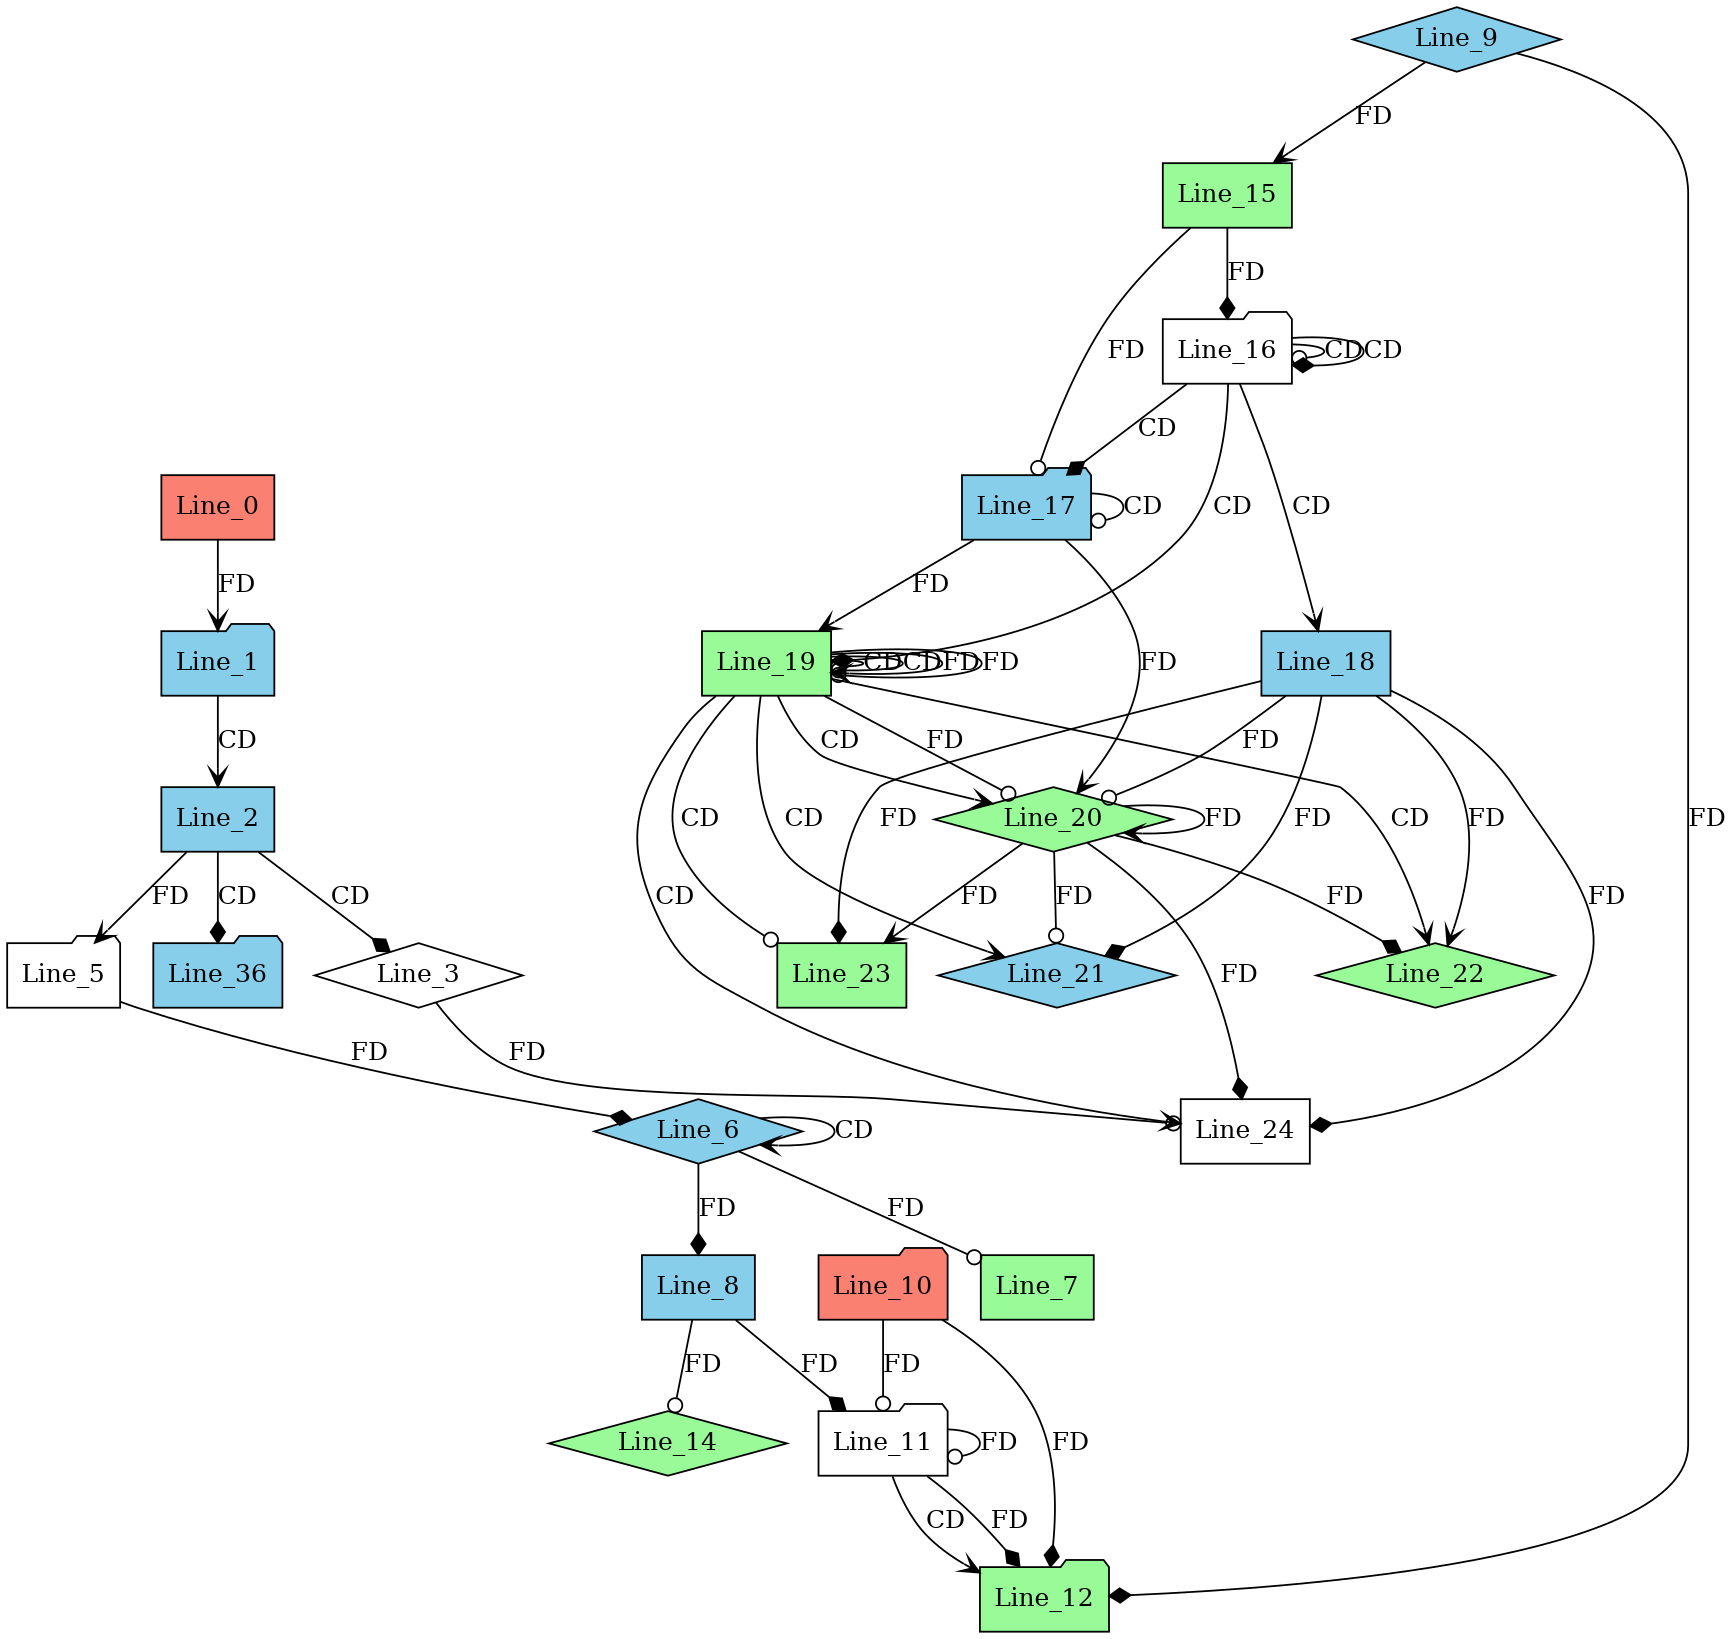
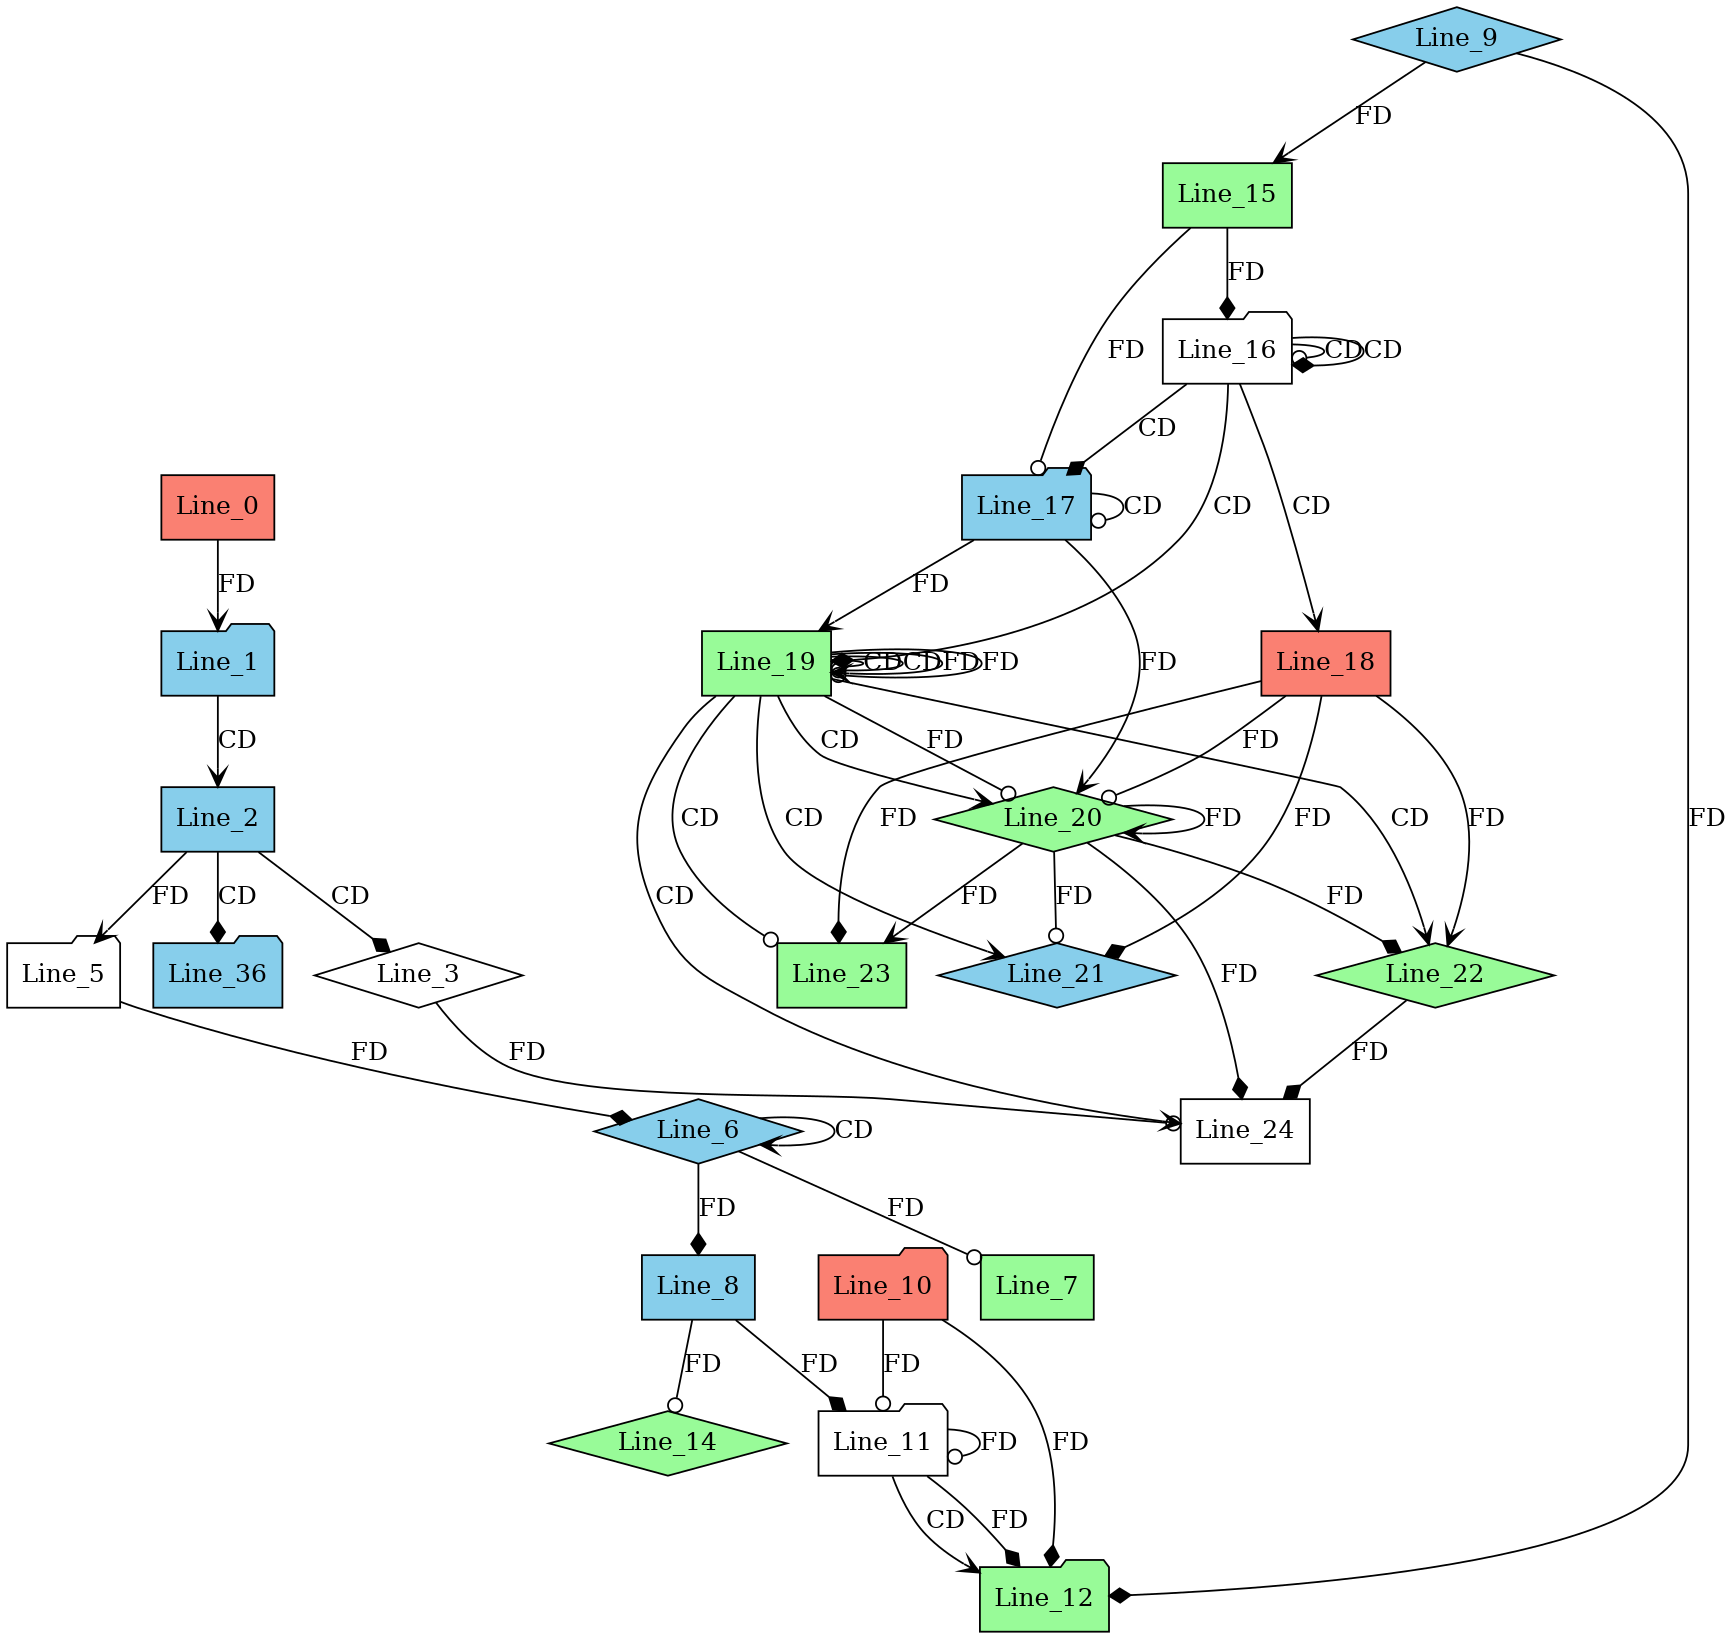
  digraph {
    node [fillcolor=skyblue shape=box style=filled]
    edge [arrowhead=vee]
    Line_0 [fillcolor=salmon]
    Line_1 [shape=folder]
    Line_2
    Line_3 [fillcolor=white shape=diamond]
    Line_5 [fillcolor=white shape=folder]
    Line_36 [shape=folder]
    Line_24 [fillcolor=white]
    Line_6 [shape=diamond]
    Line_7 [fillcolor=palegreen]
    Line_8
    Line_11 [fillcolor=white shape=folder]
    Line_14 [fillcolor=palegreen shape=diamond]
    Line_12 [fillcolor=palegreen shape=folder]
    Line_10 [fillcolor=salmon shape=folder]
    Line_9 [shape=diamond]
    Line_15 [fillcolor=palegreen]
    Line_16 [fillcolor=white shape=folder]
    Line_17 [shape=folder]
-   Line_18
+   Line_18 [fillcolor=salmon]
    Line_19 [fillcolor=palegreen]
    Line_20 [fillcolor=palegreen shape=diamond]
    Line_21 [shape=diamond]
    Line_22 [fillcolor=palegreen shape=diamond]
    Line_23 [fillcolor=palegreen]
    Line_0 -> Line_1 [label=FD]
    Line_1 -> Line_2 [label=CD]
    Line_2 -> Line_3 [arrowhead=diamond label=CD]
    Line_2 -> Line_5 [label=FD]
    Line_2 -> Line_36 [arrowhead=diamond label=CD]
    Line_3 -> Line_24 [arrowhead=odot label=FD]
    Line_5 -> Line_6 [arrowhead=diamond label=FD]
    Line_6 -> Line_6 [label=CD]
    Line_6 -> Line_7 [arrowhead=odot label=FD]
    Line_6 -> Line_8 [arrowhead=diamond label=FD]
    Line_8 -> Line_11 [arrowhead=diamond label=FD]
    Line_8 -> Line_14 [arrowhead=odot label=FD]
    Line_11 -> Line_11 [arrowhead=odot label=FD]
    Line_11 -> Line_12 [label=CD]
    Line_11 -> Line_12 [arrowhead=diamond label=FD]
    Line_10 -> Line_11 [arrowhead=odot label=FD]
    Line_10 -> Line_12 [arrowhead=diamond label=FD]
    Line_9 -> Line_12 [arrowhead=diamond label=FD]
    Line_9 -> Line_15 [label=FD]
    Line_15 -> Line_16 [arrowhead=diamond label=FD]
    Line_15 -> Line_17 [arrowhead=odot label=FD]
    Line_16 -> Line_16 [arrowhead=odot label=CD]
    Line_16 -> Line_16 [arrowhead=diamond label=CD]
    Line_16 -> Line_17 [arrowhead=diamond label=CD]
    Line_16 -> Line_18 [label=CD]
    Line_16 -> Line_19 [arrowhead=diamond label=CD]
    Line_17 -> Line_17 [arrowhead=odot label=CD]
    Line_17 -> Line_19 [label=FD]
    Line_17 -> Line_20 [label=FD]
-   Line_18 -> Line_24 [arrowhead=diamond label=FD]
+   Line_22 -> Line_24 [arrowhead=diamond label=FD]
    Line_18 -> Line_20 [arrowhead=odot label=FD]
    Line_18 -> Line_21 [arrowhead=diamond label=FD]
    Line_18 -> Line_22 [label=FD]
    Line_18 -> Line_23 [arrowhead=diamond label=FD]
    Line_19 -> Line_24 [label=CD]
    Line_19 -> Line_19 [arrowhead=odot label=CD]
    Line_19 -> Line_19 [arrowhead=odot label=CD]
    Line_19 -> Line_19 [label=FD]
    Line_19 -> Line_19 [arrowhead=odot label=FD]
    Line_19 -> Line_20 [label=CD]
    Line_19 -> Line_20 [arrowhead=odot label=FD]
    Line_19 -> Line_21 [label=CD]
    Line_19 -> Line_22 [label=CD]
    Line_19 -> Line_23 [arrowhead=odot label=CD]
    Line_20 -> Line_24 [arrowhead=diamond label=FD]
    Line_20 -> Line_20 [label=FD]
    Line_20 -> Line_21 [arrowhead=odot label=FD]
    Line_20 -> Line_22 [arrowhead=diamond label=FD]
    Line_20 -> Line_23 [label=FD]
  }
